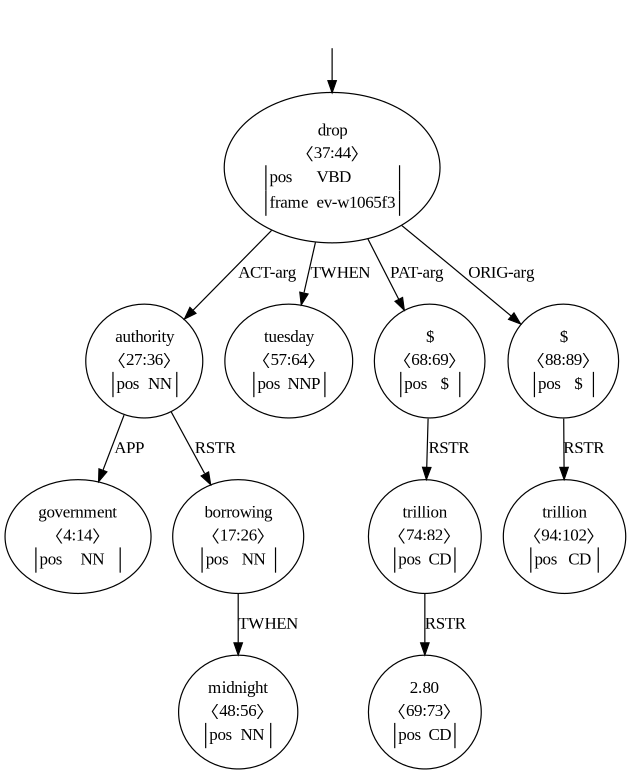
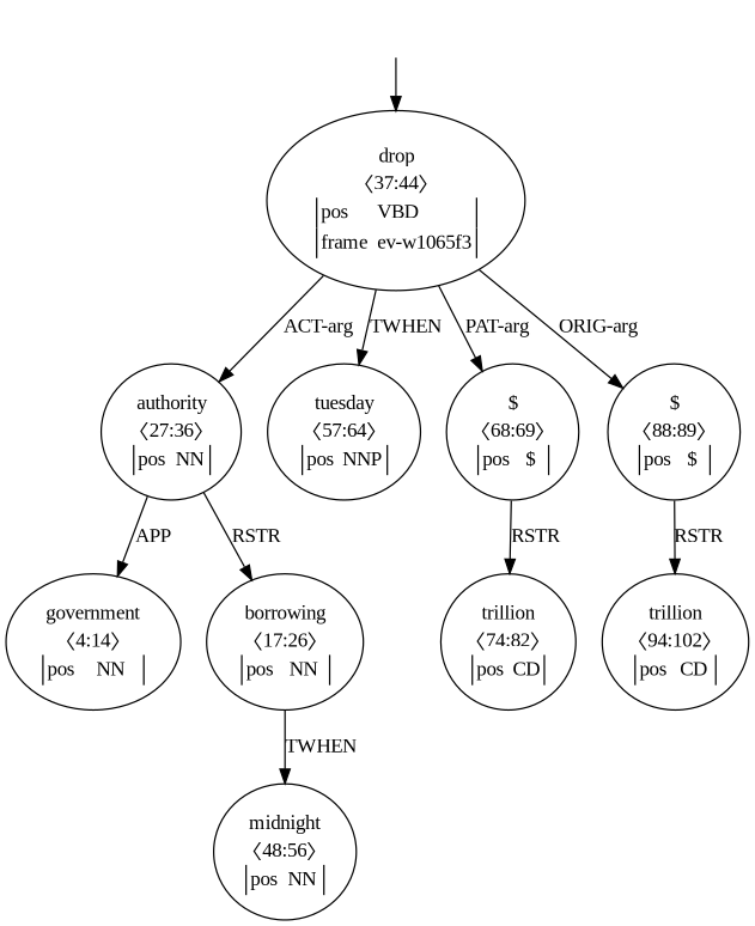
  digraph {
    fontname="Liberation Serif"
    node [fontname="Liberation Serif"]
    edge [fontname="Liberation Serif"]
    top [style=invis]
    n2 [label=<<table align="center" border="0" cellspacing="0"><tr><td colspan="2">drop</td></tr><tr><td colspan="2">〈37:44〉</td></tr><tr><td sides="l" border="1" align="left">pos</td><td sides="r" border="1" align="left">VBD</td></tr><tr><td sides="l" border="1" align="left">frame</td><td sides="r" border="1" align="left">ev-w1065f3</td></tr></table>>]
    n3 [label=<<table align="center" border="0" cellspacing="0"><tr><td colspan="2">authority</td></tr><tr><td colspan="2">〈27:36〉</td></tr><tr><td sides="l" border="1" align="left">pos</td><td sides="r" border="1" align="left">NN</td></tr></table>>]
    n4 [label=<<table align="center" border="0" cellspacing="0"><tr><td colspan="2">tuesday</td></tr><tr><td colspan="2">〈57:64〉</td></tr><tr><td sides="l" border="1" align="left">pos</td><td sides="r" border="1" align="left">NNP</td></tr></table>>]
    n5 [label=<<table align="center" border="0" cellspacing="0"><tr><td colspan="2">$</td></tr><tr><td colspan="2">〈68:69〉</td></tr><tr><td sides="l" border="1" align="left">pos</td><td sides="r" border="1" align="left">$</td></tr></table>>]
    n6 [label=<<table align="center" border="0" cellspacing="0"><tr><td colspan="2">$</td></tr><tr><td colspan="2">〈88:89〉</td></tr><tr><td sides="l" border="1" align="left">pos</td><td sides="r" border="1" align="left">$</td></tr></table>>]
    n7 [label=<<table align="center" border="0" cellspacing="0"><tr><td colspan="2">government</td></tr><tr><td colspan="2">〈4:14〉</td></tr><tr><td sides="l" border="1" align="left">pos</td><td sides="r" border="1" align="left">NN</td></tr></table>>]
    n8 [label=<<table align="center" border="0" cellspacing="0"><tr><td colspan="2">borrowing</td></tr><tr><td colspan="2">〈17:26〉</td></tr><tr><td sides="l" border="1" align="left">pos</td><td sides="r" border="1" align="left">NN</td></tr></table>>]
    n9 [label=<<table align="center" border="0" cellspacing="0"><tr><td colspan="2">midnight</td></tr><tr><td colspan="2">〈48:56〉</td></tr><tr><td sides="l" border="1" align="left">pos</td><td sides="r" border="1" align="left">NN</td></tr></table>>]
    n10 [label=<<table align="center" border="0" cellspacing="0"><tr><td colspan="2">trillion</td></tr><tr><td colspan="2">〈74:82〉</td></tr><tr><td sides="l" border="1" align="left">pos</td><td sides="r" border="1" align="left">CD</td></tr></table>>]
    n11 [label=<<table align="center" border="0" cellspacing="0"><tr><td colspan="2">trillion</td></tr><tr><td colspan="2">〈94:102〉</td></tr><tr><td sides="l" border="1" align="left">pos</td><td sides="r" border="1" align="left">CD</td></tr></table>>]
-   n12 [label=<<table align="center" border="0" cellspacing="0"><tr><td colspan="2">2.80</td></tr><tr><td colspan="2">〈69:73〉</td></tr><tr><td sides="l" border="1" align="left">pos</td><td sides="r" border="1" align="left">CD</td></tr></table>>]
    top -> n2
    n2 -> n3 [label="ACT-arg"]
    n2 -> n4 [label=TWHEN]
    n2 -> n5 [label="PAT-arg"]
    n2 -> n6 [label="ORIG-arg"]
    n3 -> n7 [label=APP]
    n3 -> n8 [label=RSTR]
    n5 -> n10 [label=RSTR]
    n6 -> n11 [label=RSTR]
    n8 -> n9 [label=TWHEN]
-   n10 -> n12 [label=RSTR]
  }
